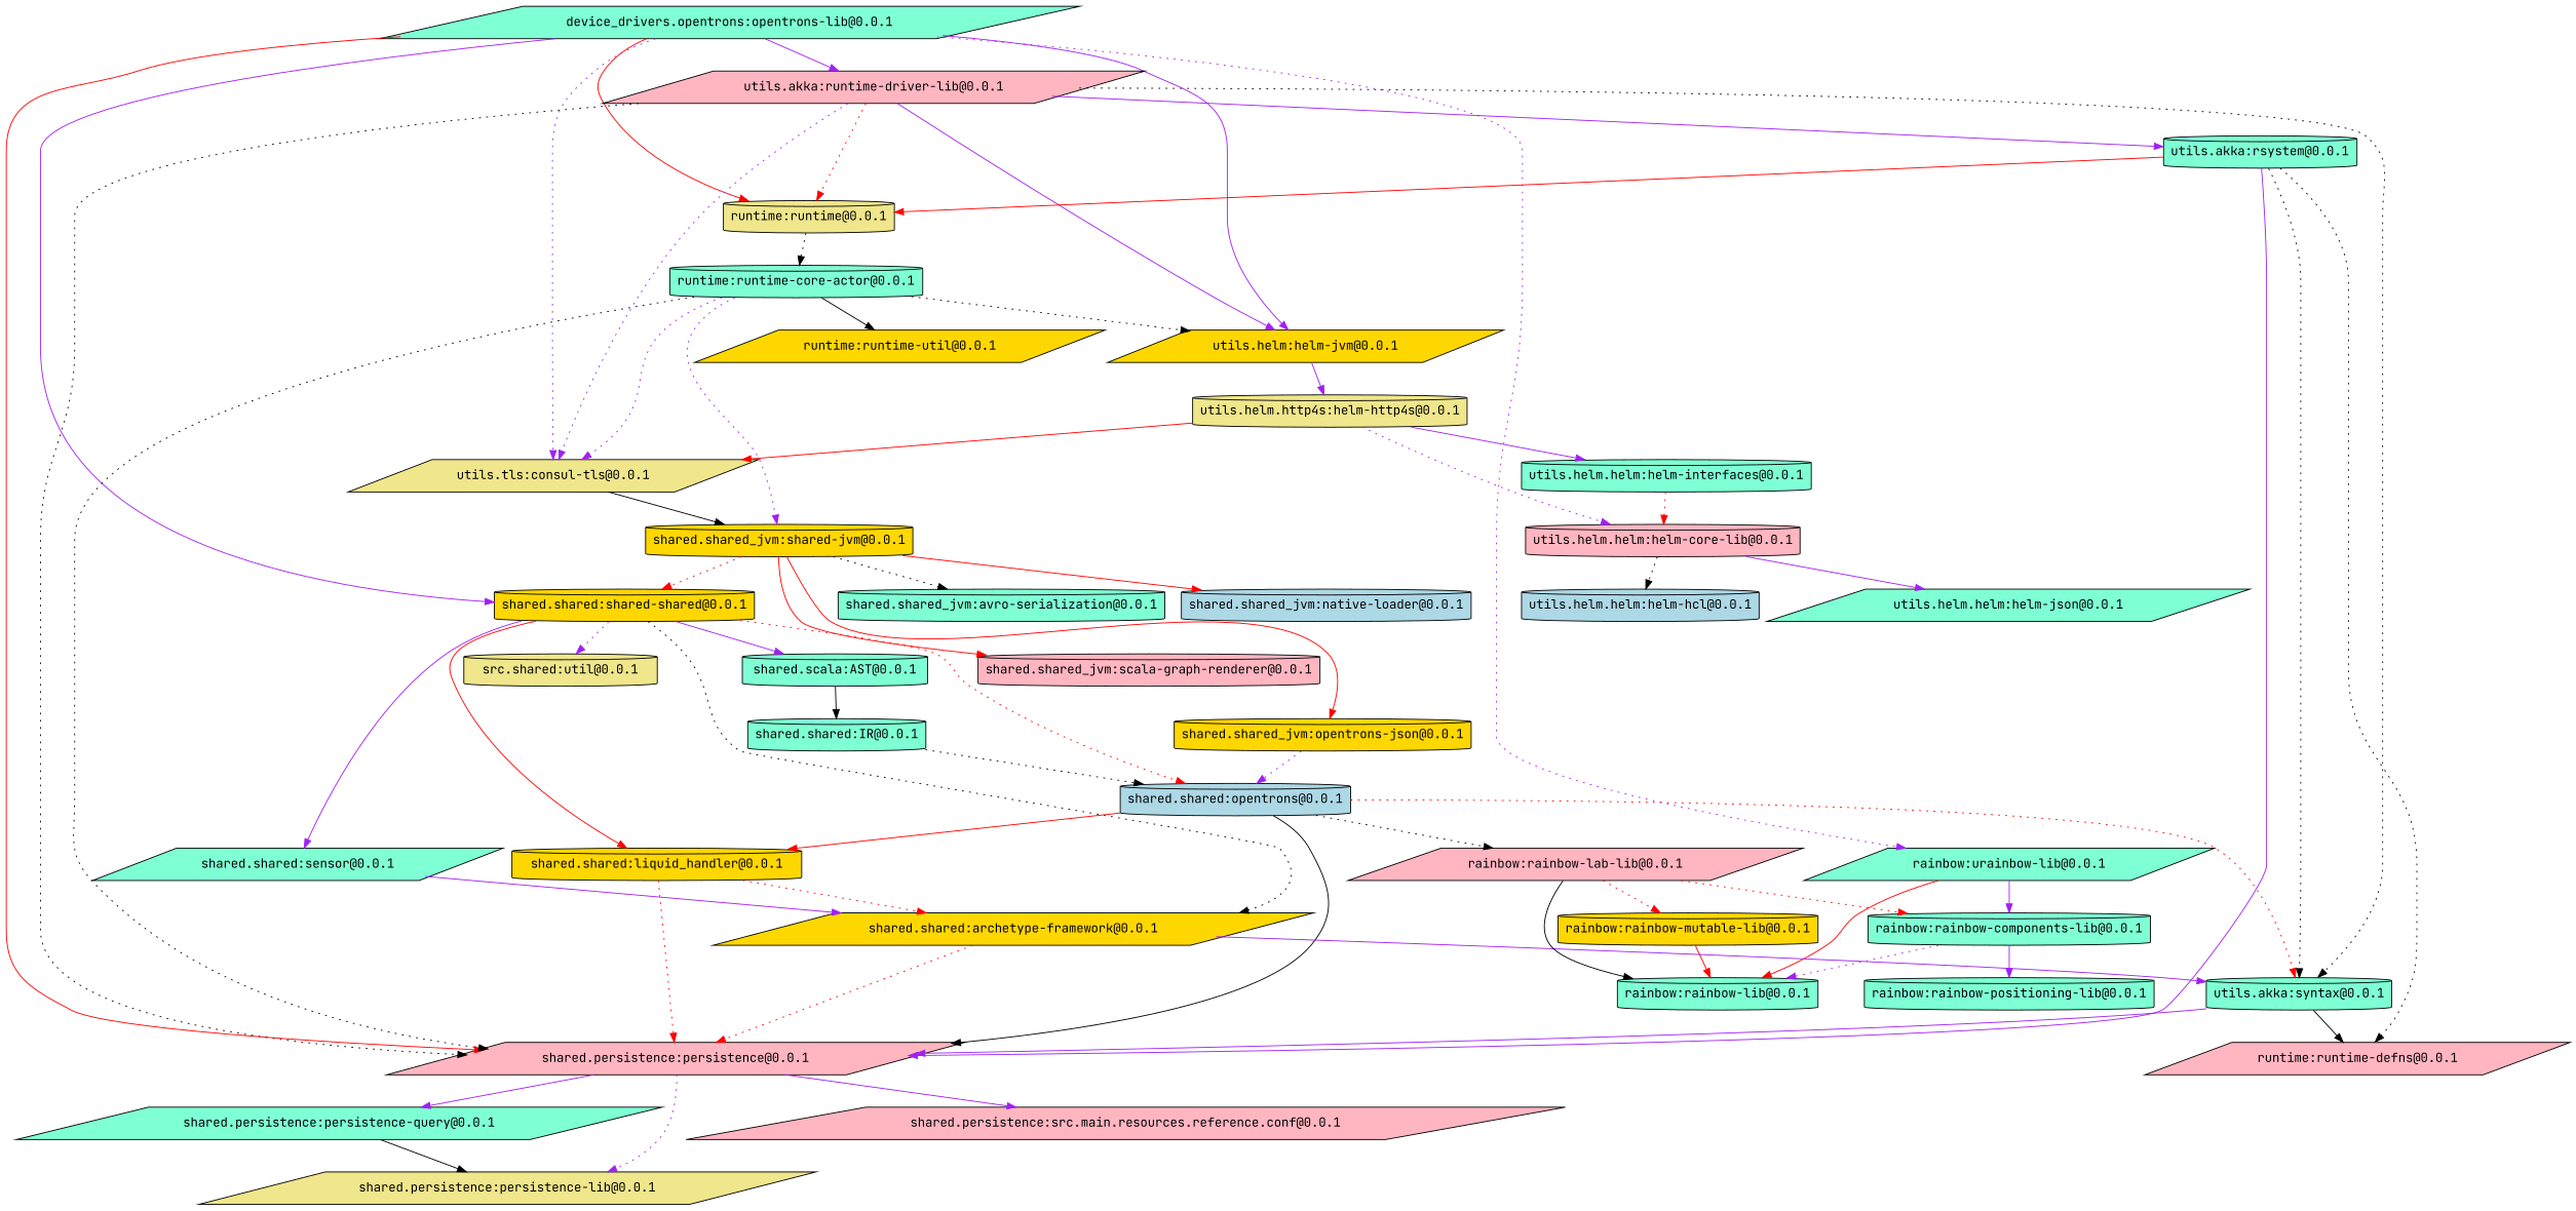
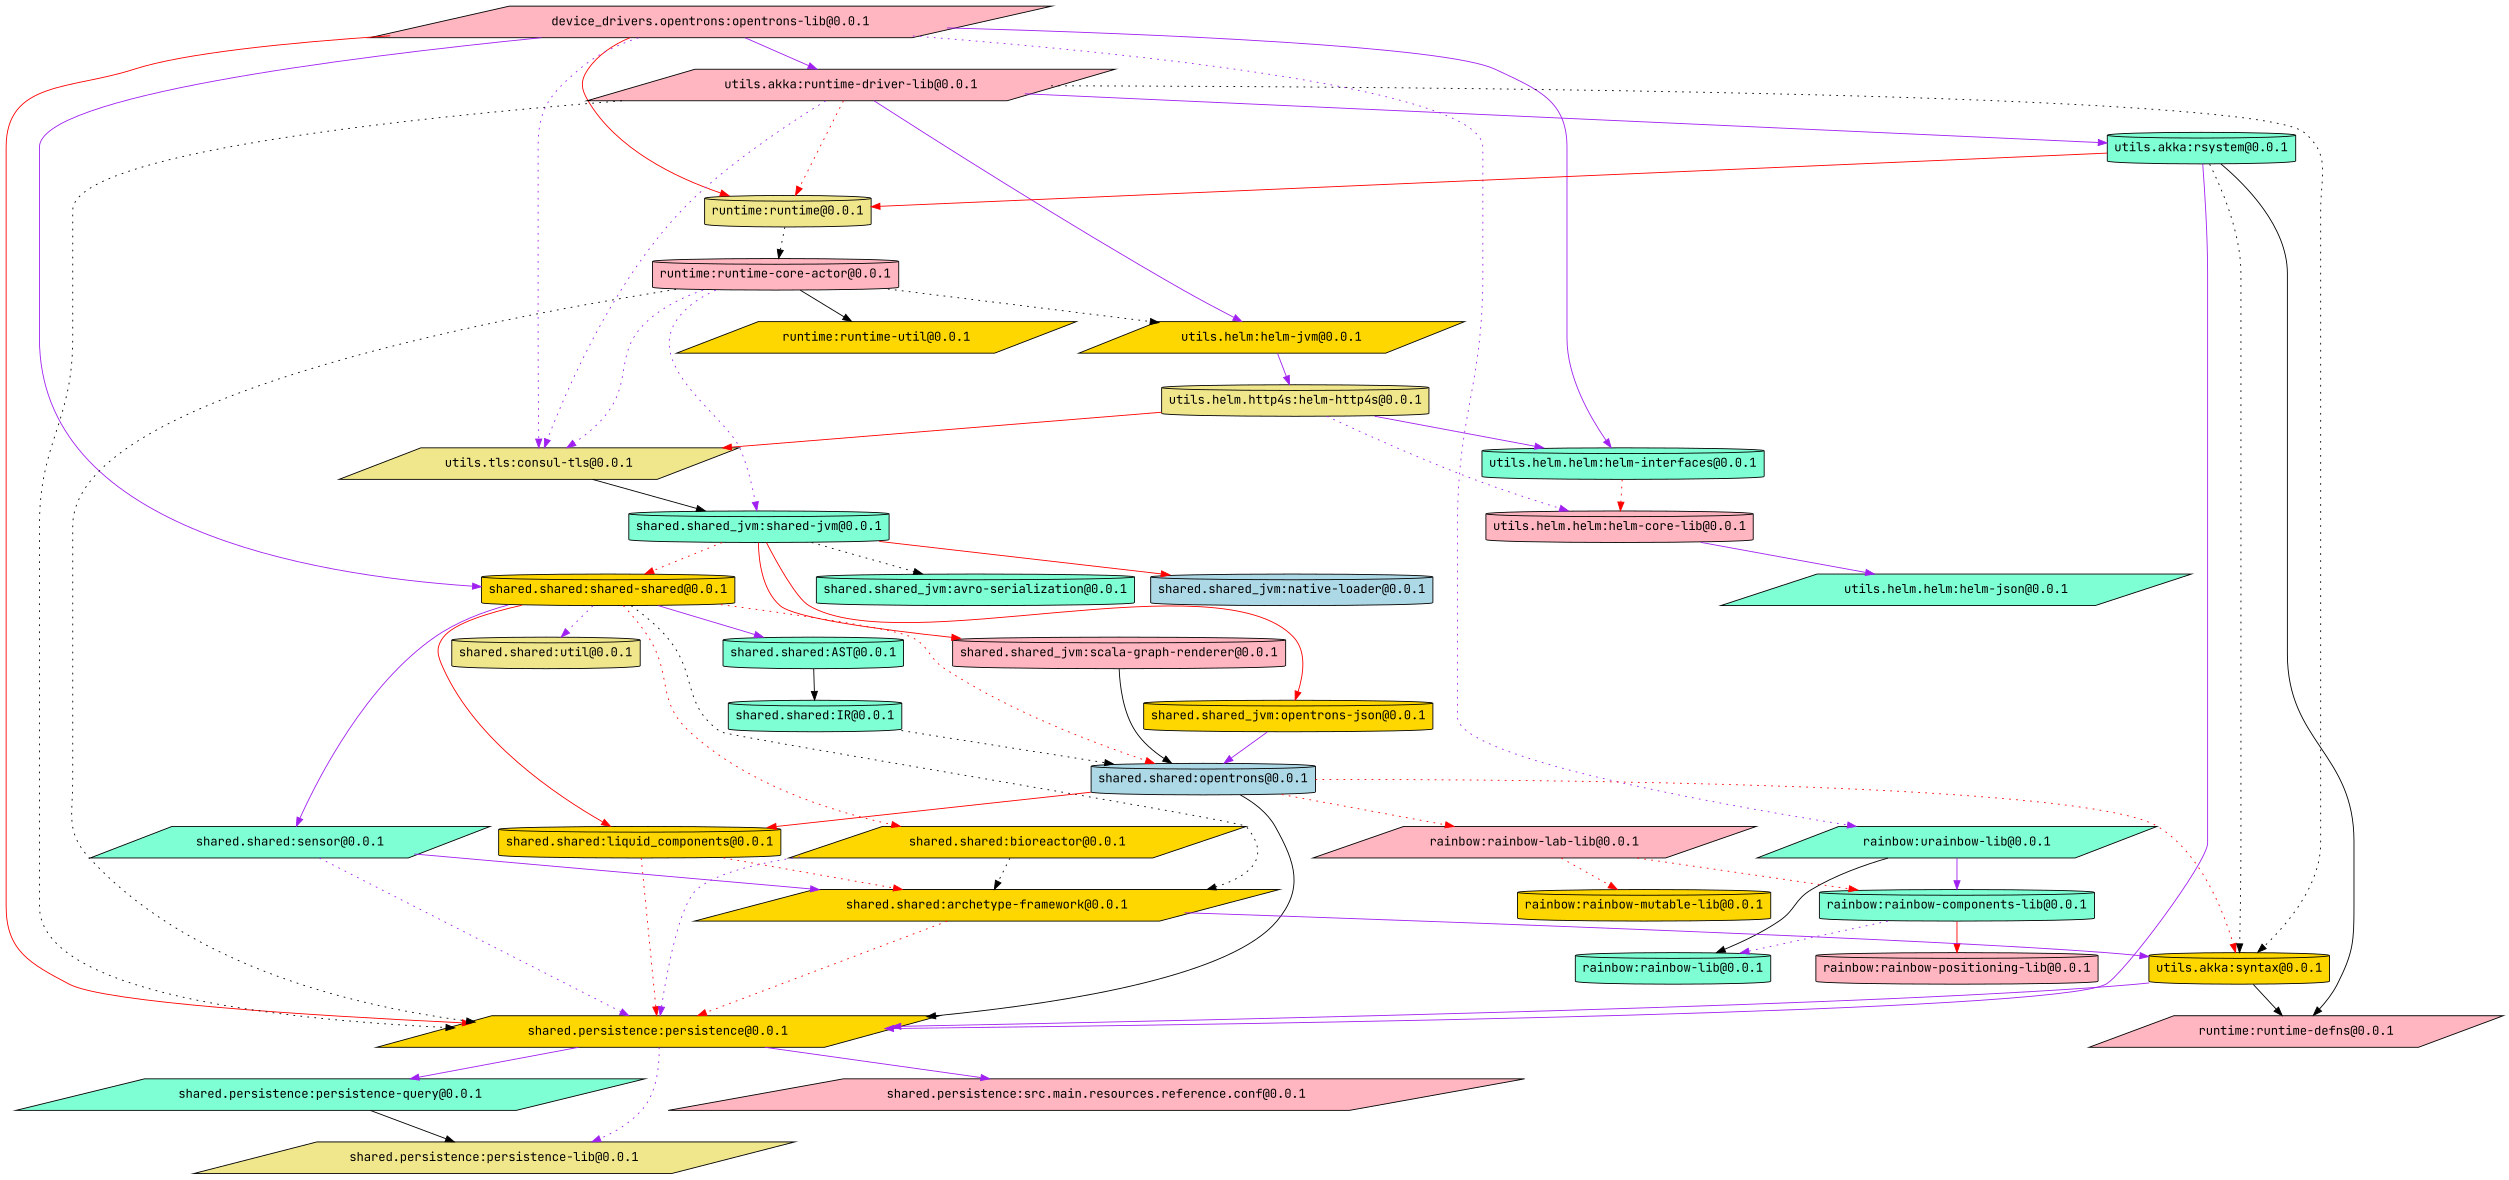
  digraph {
    fontname="JetBrains Mono"
    node [fillcolor=aquamarine fontname="JetBrains Mono" shape=cylinder style=filled]
    edge [color=purple fontname="JetBrains Mono" style=solid]
-   "device_drivers.opentrons:opentrons-lib@0.0.1" [shape=parallelogram]
+   "device_drivers.opentrons:opentrons-lib@0.0.1" [fillcolor=lightpink shape=parallelogram]
    "rainbow:urainbow-lib@0.0.1" [shape=parallelogram]
    "runtime:runtime@0.0.1" [fillcolor=khaki]
-   "shared.persistence:persistence@0.0.1" [fillcolor=lightpink shape=parallelogram]
+   "shared.persistence:persistence@0.0.1" [fillcolor=gold shape=parallelogram]
    "shared.shared:shared-shared@0.0.1" [fillcolor=gold]
    "utils.tls:consul-tls@0.0.1" [fillcolor=khaki shape=parallelogram]
    "utils.helm:helm-jvm@0.0.1" [fillcolor=gold shape=parallelogram]
    "utils.akka:runtime-driver-lib@0.0.1" [fillcolor=lightpink shape=parallelogram]
    "rainbow:rainbow-components-lib@0.0.1"
    "rainbow:rainbow-lib@0.0.1"
-   "runtime:runtime-core-actor@0.0.1"
+   "runtime:runtime-core-actor@0.0.1" [fillcolor=lightpink]
    "shared.persistence:persistence-lib@0.0.1" [fillcolor=khaki shape=parallelogram]
    "shared.persistence:persistence-query@0.0.1" [shape=parallelogram]
    "shared.persistence:src.main.resources.reference.conf@0.0.1" [fillcolor=lightpink shape=parallelogram]
    "shared.shared:opentrons@0.0.1" [fillcolor=lightblue]
-   "shared.shared:liquid_handler@0.0.1" [fillcolor=gold]
+   "shared.shared:liquid_handler@0.0.1" [fillcolor=gold label="shared.shared:liquid_components@0.0.1"]
    "shared.shared:archetype-framework@0.0.1" [fillcolor=gold shape=parallelogram]
-   "shared.shared:AST@0.0.1" [label="shared.scala:AST@0.0.1"]
+   "shared.shared:AST@0.0.1"
+   "shared.shared:bioreactor@0.0.1" [fillcolor=gold shape=parallelogram]
    "shared.shared:sensor@0.0.1" [shape=parallelogram]
-   "shared.shared:util@0.0.1" [fillcolor=khaki label="src.shared:util@0.0.1"]
-   "shared.shared_jvm:shared-jvm@0.0.1" [fillcolor=gold]
+   "shared.shared:util@0.0.1" [fillcolor=khaki]
+   "shared.shared_jvm:shared-jvm@0.0.1"
    "utils.helm.http4s:helm-http4s@0.0.1" [fillcolor=khaki]
-   "utils.akka:syntax@0.0.1"
+   "utils.akka:syntax@0.0.1" [fillcolor=gold]
    "utils.akka:rsystem@0.0.1"
-   "rainbow:rainbow-positioning-lib@0.0.1"
+   "rainbow:rainbow-positioning-lib@0.0.1" [fillcolor=lightpink]
    "runtime:runtime-util@0.0.1" [fillcolor=gold shape=parallelogram]
    "shared.shared_jvm:avro-serialization@0.0.1"
    "shared.shared_jvm:native-loader@0.0.1" [fillcolor=lightblue]
    "shared.shared_jvm:opentrons-json@0.0.1" [fillcolor=gold]
    "shared.shared_jvm:scala-graph-renderer@0.0.1" [fillcolor=lightpink]
    "rainbow:rainbow-lab-lib@0.0.1" [fillcolor=lightpink shape=parallelogram]
    "runtime:runtime-defns@0.0.1" [fillcolor=lightpink shape=parallelogram]
    "rainbow:rainbow-mutable-lib@0.0.1" [fillcolor=gold]
    "shared.shared:IR@0.0.1"
    "utils.helm.helm:helm-interfaces@0.0.1"
    "utils.helm.helm:helm-core-lib@0.0.1" [fillcolor=lightpink]
-   "utils.helm.helm:helm-hcl@0.0.1" [fillcolor=lightblue]
    "utils.helm.helm:helm-json@0.0.1" [shape=parallelogram]
    "device_drivers.opentrons:opentrons-lib@0.0.1" -> "rainbow:urainbow-lib@0.0.1" [style=dotted]
    "device_drivers.opentrons:opentrons-lib@0.0.1" -> "runtime:runtime@0.0.1" [color=red]
    "device_drivers.opentrons:opentrons-lib@0.0.1" -> "shared.persistence:persistence@0.0.1" [color=red]
    "device_drivers.opentrons:opentrons-lib@0.0.1" -> "shared.shared:shared-shared@0.0.1"
    "device_drivers.opentrons:opentrons-lib@0.0.1" -> "utils.tls:consul-tls@0.0.1" [style=dotted]
-   "device_drivers.opentrons:opentrons-lib@0.0.1" -> "utils.helm:helm-jvm@0.0.1"
+   "device_drivers.opentrons:opentrons-lib@0.0.1" -> "utils.helm.helm:helm-interfaces@0.0.1"
    "device_drivers.opentrons:opentrons-lib@0.0.1" -> "utils.akka:runtime-driver-lib@0.0.1"
    "rainbow:urainbow-lib@0.0.1" -> "rainbow:rainbow-components-lib@0.0.1"
-   "rainbow:urainbow-lib@0.0.1" -> "rainbow:rainbow-lib@0.0.1" [color=red]
+   "rainbow:urainbow-lib@0.0.1" -> "rainbow:rainbow-lib@0.0.1" [color=black]
    "runtime:runtime@0.0.1" -> "runtime:runtime-core-actor@0.0.1" [color=black style=dotted]
    "shared.persistence:persistence@0.0.1" -> "shared.persistence:persistence-lib@0.0.1" [style=dotted]
    "shared.persistence:persistence@0.0.1" -> "shared.persistence:persistence-query@0.0.1"
    "shared.persistence:persistence@0.0.1" -> "shared.persistence:src.main.resources.reference.conf@0.0.1"
    "shared.shared:shared-shared@0.0.1" -> "shared.shared:opentrons@0.0.1" [color=red style=dotted]
    "shared.shared:shared-shared@0.0.1" -> "shared.shared:liquid_handler@0.0.1" [color=red]
    "shared.shared:shared-shared@0.0.1" -> "shared.shared:archetype-framework@0.0.1" [color=black style=dotted]
    "shared.shared:shared-shared@0.0.1" -> "shared.shared:AST@0.0.1"
+   "shared.shared:shared-shared@0.0.1" -> "shared.shared:bioreactor@0.0.1" [color=red style=dotted]
    "shared.shared:shared-shared@0.0.1" -> "shared.shared:sensor@0.0.1"
    "shared.shared:shared-shared@0.0.1" -> "shared.shared:util@0.0.1" [style=dotted]
    "utils.tls:consul-tls@0.0.1" -> "shared.shared_jvm:shared-jvm@0.0.1" [color=black]
    "utils.helm:helm-jvm@0.0.1" -> "utils.helm.http4s:helm-http4s@0.0.1"
    "utils.akka:runtime-driver-lib@0.0.1" -> "runtime:runtime@0.0.1" [color=red style=dotted]
    "utils.akka:runtime-driver-lib@0.0.1" -> "shared.persistence:persistence@0.0.1" [color=black style=dotted]
    "utils.akka:runtime-driver-lib@0.0.1" -> "utils.tls:consul-tls@0.0.1" [style=dotted]
    "utils.akka:runtime-driver-lib@0.0.1" -> "utils.helm:helm-jvm@0.0.1"
    "utils.akka:runtime-driver-lib@0.0.1" -> "utils.akka:syntax@0.0.1" [color=black style=dotted]
    "utils.akka:runtime-driver-lib@0.0.1" -> "utils.akka:rsystem@0.0.1"
    "rainbow:rainbow-components-lib@0.0.1" -> "rainbow:rainbow-lib@0.0.1" [style=dotted]
-   "rainbow:rainbow-components-lib@0.0.1" -> "rainbow:rainbow-positioning-lib@0.0.1"
+   "rainbow:rainbow-components-lib@0.0.1" -> "rainbow:rainbow-positioning-lib@0.0.1" [color=red]
    "runtime:runtime-core-actor@0.0.1" -> "shared.persistence:persistence@0.0.1" [color=black style=dotted]
    "runtime:runtime-core-actor@0.0.1" -> "utils.tls:consul-tls@0.0.1" [style=dotted]
    "runtime:runtime-core-actor@0.0.1" -> "utils.helm:helm-jvm@0.0.1" [color=black style=dotted]
    "runtime:runtime-core-actor@0.0.1" -> "shared.shared_jvm:shared-jvm@0.0.1" [style=dotted]
    "runtime:runtime-core-actor@0.0.1" -> "runtime:runtime-util@0.0.1" [color=black]
    "shared.persistence:persistence-query@0.0.1" -> "shared.persistence:persistence-lib@0.0.1" [color=black]
    "shared.shared:opentrons@0.0.1" -> "shared.persistence:persistence@0.0.1" [color=black]
    "shared.shared:opentrons@0.0.1" -> "shared.shared:liquid_handler@0.0.1" [color=red]
    "shared.shared:opentrons@0.0.1" -> "utils.akka:syntax@0.0.1" [color=red style=dotted]
-   "shared.shared:opentrons@0.0.1" -> "rainbow:rainbow-lab-lib@0.0.1" [color=black style=dotted]
+   "shared.shared:opentrons@0.0.1" -> "rainbow:rainbow-lab-lib@0.0.1" [color=red style=dotted]
    "shared.shared:liquid_handler@0.0.1" -> "shared.persistence:persistence@0.0.1" [color=red style=dotted]
    "shared.shared:liquid_handler@0.0.1" -> "shared.shared:archetype-framework@0.0.1" [color=red style=dotted]
    "shared.shared:archetype-framework@0.0.1" -> "shared.persistence:persistence@0.0.1" [color=red style=dotted]
    "shared.shared:archetype-framework@0.0.1" -> "utils.akka:syntax@0.0.1"
    "shared.shared:AST@0.0.1" -> "shared.shared:IR@0.0.1" [color=black]
+   "shared.shared:bioreactor@0.0.1" -> "shared.persistence:persistence@0.0.1" [style=dotted]
+   "shared.shared:bioreactor@0.0.1" -> "shared.shared:archetype-framework@0.0.1" [color=black style=dotted]
+   "shared.shared:sensor@0.0.1" -> "shared.persistence:persistence@0.0.1" [style=dotted]
    "shared.shared:sensor@0.0.1" -> "shared.shared:archetype-framework@0.0.1"
    "shared.shared_jvm:shared-jvm@0.0.1" -> "shared.shared:shared-shared@0.0.1" [color=red style=dotted]
    "shared.shared_jvm:shared-jvm@0.0.1" -> "shared.shared_jvm:avro-serialization@0.0.1" [color=black style=dotted]
    "shared.shared_jvm:shared-jvm@0.0.1" -> "shared.shared_jvm:native-loader@0.0.1" [color=red]
    "shared.shared_jvm:shared-jvm@0.0.1" -> "shared.shared_jvm:opentrons-json@0.0.1" [color=red]
    "shared.shared_jvm:shared-jvm@0.0.1" -> "shared.shared_jvm:scala-graph-renderer@0.0.1" [color=red]
    "utils.helm.http4s:helm-http4s@0.0.1" -> "utils.tls:consul-tls@0.0.1" [color=red]
    "utils.helm.http4s:helm-http4s@0.0.1" -> "utils.helm.helm:helm-interfaces@0.0.1"
    "utils.helm.http4s:helm-http4s@0.0.1" -> "utils.helm.helm:helm-core-lib@0.0.1" [style=dotted]
    "utils.akka:syntax@0.0.1" -> "shared.persistence:persistence@0.0.1"
    "utils.akka:syntax@0.0.1" -> "runtime:runtime-defns@0.0.1" [color=black]
    "utils.akka:rsystem@0.0.1" -> "runtime:runtime@0.0.1" [color=red]
    "utils.akka:rsystem@0.0.1" -> "shared.persistence:persistence@0.0.1"
    "utils.akka:rsystem@0.0.1" -> "utils.akka:syntax@0.0.1" [color=black style=dotted]
-   "utils.akka:rsystem@0.0.1" -> "runtime:runtime-defns@0.0.1" [color=black style=dotted]
-   "shared.shared_jvm:opentrons-json@0.0.1" -> "shared.shared:opentrons@0.0.1" [style=dotted]
+   "utils.akka:rsystem@0.0.1" -> "runtime:runtime-defns@0.0.1" [color=black]
+   "shared.shared_jvm:opentrons-json@0.0.1" -> "shared.shared:opentrons@0.0.1"
+   "shared.shared_jvm:scala-graph-renderer@0.0.1" -> "shared.shared:opentrons@0.0.1" [color=black]
    "rainbow:rainbow-lab-lib@0.0.1" -> "rainbow:rainbow-components-lib@0.0.1" [color=red style=dotted]
-   "rainbow:rainbow-lab-lib@0.0.1" -> "rainbow:rainbow-lib@0.0.1" [color=black]
    "rainbow:rainbow-lab-lib@0.0.1" -> "rainbow:rainbow-mutable-lib@0.0.1" [color=red style=dotted]
-   "rainbow:rainbow-mutable-lib@0.0.1" -> "rainbow:rainbow-lib@0.0.1" [color=red]
    "shared.shared:IR@0.0.1" -> "shared.shared:opentrons@0.0.1" [color=black style=dotted]
    "utils.helm.helm:helm-interfaces@0.0.1" -> "utils.helm.helm:helm-core-lib@0.0.1" [color=red style=dotted]
-   "utils.helm.helm:helm-core-lib@0.0.1" -> "utils.helm.helm:helm-hcl@0.0.1" [color=black style=dotted]
    "utils.helm.helm:helm-core-lib@0.0.1" -> "utils.helm.helm:helm-json@0.0.1"
  }
